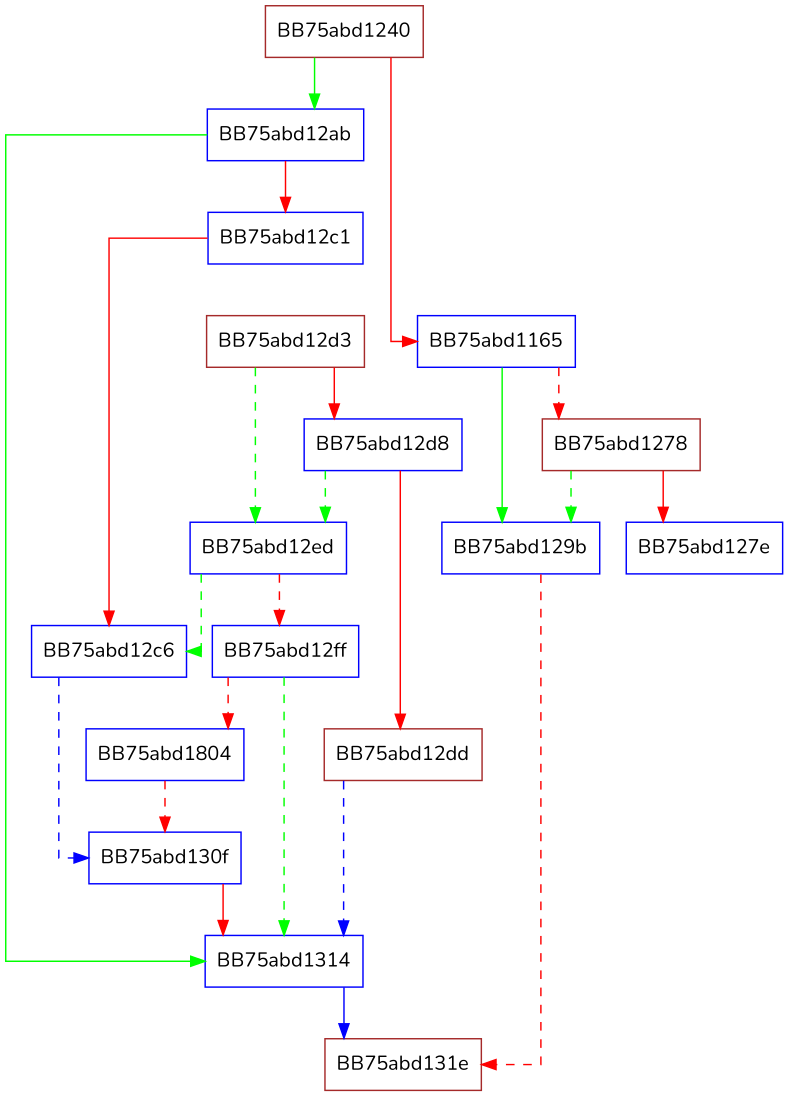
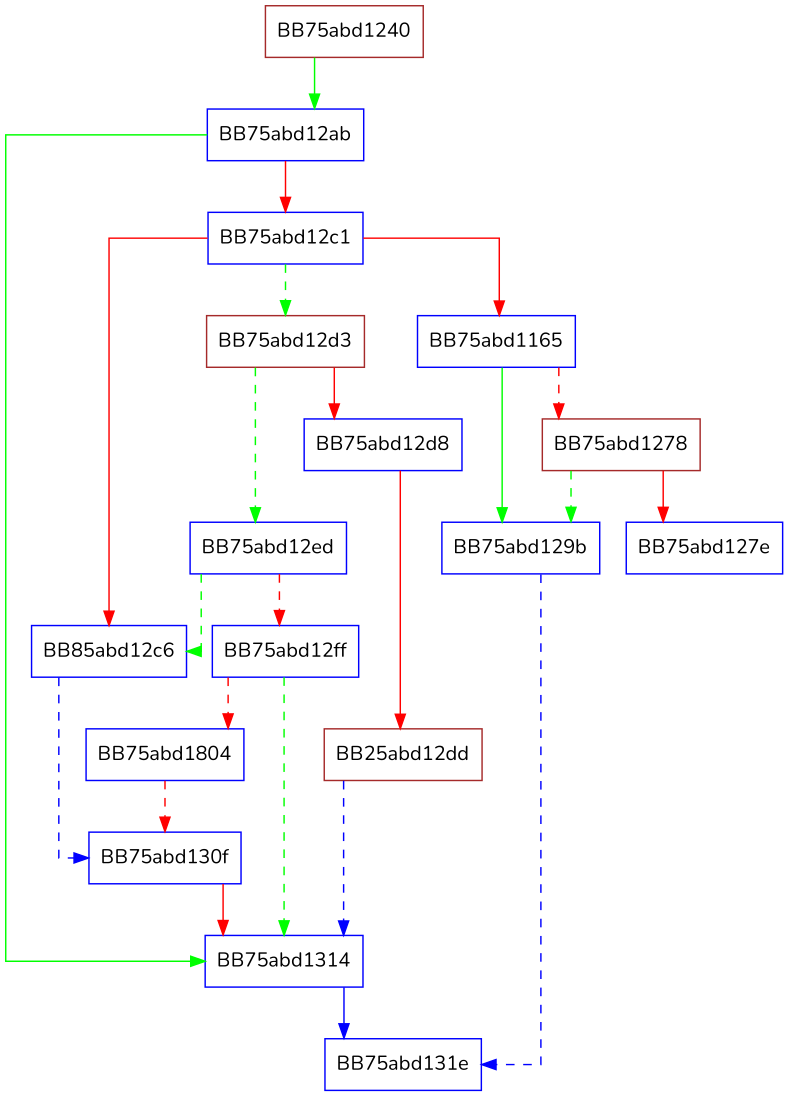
  digraph {
    fontname=Nunito
    splines=ortho
    node [color=blue fontname=Nunito shape=box]
    edge [color=red fontname=Nunito style=dashed]
    BB75abd1240 [color=brown]
    BB75abd12ab
    n3 [label=BB75abd1165]
    BB75abd1314
    BB75abd12c1
    BB75abd129b
    BB75abd1278 [color=brown]
-   BB75abd131e [color=brown]
+   BB75abd131e
    BB75abd12d3 [color=brown]
-   BB75abd12c6
+   BB75abd12c6 [label=BB85abd12c6]
    BB75abd127e
    BB75abd12ed
    BB75abd12d8
    BB75abd130f
    BB75abd12ff
-   BB75abd12dd [color=brown]
+   BB75abd12dd [color=brown label=BB25abd12dd]
    n17 [label=BB75abd1804]
    BB75abd1240 -> BB75abd12ab [color=green style=solid]
-   BB75abd1240 -> n3 [style=solid]
+   BB75abd12c1 -> n3 [style=solid]
    BB75abd12ab -> BB75abd1314 [color=green style=solid]
    BB75abd12ab -> BB75abd12c1 [style=solid]
    n3 -> BB75abd129b [color=green style=solid]
    n3 -> BB75abd1278
    BB75abd1314 -> BB75abd131e [color=blue style=solid]
+   BB75abd12c1 -> BB75abd12d3 [color=green]
    BB75abd12c1 -> BB75abd12c6 [style=solid]
-   BB75abd129b -> BB75abd131e
+   BB75abd129b -> BB75abd131e [color=blue]
    BB75abd1278 -> BB75abd129b [color=green]
    BB75abd1278 -> BB75abd127e [style=solid]
    BB75abd12d3 -> BB75abd12ed [color=green]
    BB75abd12d3 -> BB75abd12d8 [style=solid]
    BB75abd12c6 -> BB75abd130f [color=blue]
    BB75abd12ed -> BB75abd12c6 [color=green]
    BB75abd12ed -> BB75abd12ff
-   BB75abd12d8 -> BB75abd12ed [color=green]
    BB75abd12d8 -> BB75abd12dd [style=solid]
    BB75abd130f -> BB75abd1314 [style=solid]
    BB75abd12ff -> BB75abd1314 [color=green]
    BB75abd12ff -> n17
    BB75abd12dd -> BB75abd1314 [color=blue]
    n17 -> BB75abd130f
  }
